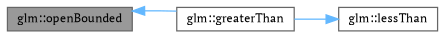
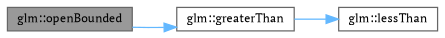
  digraph {
    fontname="PT Serif"
    rankdir=LR
    node [color=grey40 fillcolor=white fontname="PT Serif" fontsize=10 shape=box style=filled]
    edge [color=steelblue1 fontname="PT Serif" fontsize=10 labelfontname=Helvetica labelfontsize=10 style=solid]
    n1 [color=gray40 fillcolor=grey60 fontcolor=black height=0.2 label="glm::openBounded" width=0.4]
    n2 [height=0.2 label="glm::greaterThan" width=0.4]
    n3 [height=0.2 label="glm::lessThan" width=0.4]
-   n2 -> n1
+   n1 -> n2
    n2 -> n3
  }
